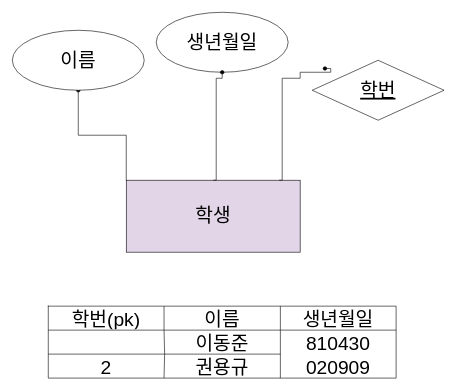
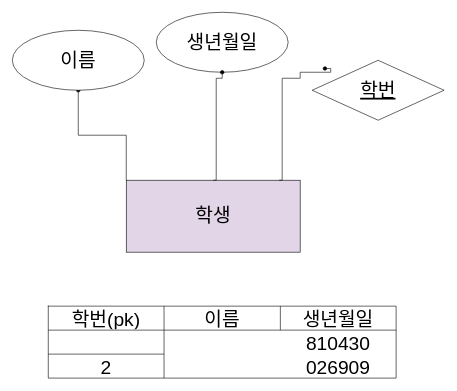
  <mxCell id="0" />
  <mxCell id="1" parent="0" />
  <mxCell id="2" style="edgeStyle=orthogonalEdgeStyle;rounded=0;orthogonalLoop=1;jettySize=auto;html=1;exitX=0;exitY=0;exitDx=0;exitDy=0;fontSize=32;verticalAlign=middle;endArrow=oval;endFill=1;" edge="1" parent="1" source="3" target="4"><mxGeometry relative="1" as="geometry" /></mxCell>
  <mxCell id="3" value="학생" style="rounded=0;whiteSpace=wrap;html=1;fontSize=32;fillColor=#e1d5e7;" vertex="1" parent="1"><mxGeometry x="210" y="300" width="290" height="120" as="geometry" /></mxCell>
  <mxCell id="4" value="이름" style="ellipse;whiteSpace=wrap;html=1;fontSize=32;" vertex="1" parent="1"><mxGeometry x="20" y="50" width="220" height="100" as="geometry" /></mxCell>
  <mxCell id="5" value="생년월일" style="ellipse;whiteSpace=wrap;html=1;fontSize=32;" vertex="1" parent="1"><mxGeometry x="260" y="20" width="220" height="100" as="geometry" /></mxCell>
  <mxCell id="6" style="edgeStyle=orthogonalEdgeStyle;rounded=0;orthogonalLoop=1;jettySize=auto;html=1;exitX=0.5;exitY=0;exitDx=0;exitDy=0;fontSize=32;verticalAlign=middle;endArrow=oval;endFill=1;entryX=0.5;entryY=1;entryDx=0;entryDy=0;" edge="1" parent="1" source="3" target="5"><mxGeometry relative="1" as="geometry"><mxPoint x="220" y="310" as="sourcePoint" /><mxPoint x="140" y="160" as="targetPoint" /><Array as="points"><mxPoint x="360" y="300" /><mxPoint x="360" y="130" /></Array></mxGeometry></mxCell>
  <mxCell id="7" value="&lt;u&gt;학번&lt;/u&gt;" style="rhombus;whiteSpace=wrap;html=1;fontSize=32;" vertex="1" parent="1"><mxGeometry x="520" y="100" width="220" height="100" as="geometry" /></mxCell>
  <mxCell id="8" style="edgeStyle=orthogonalEdgeStyle;rounded=0;orthogonalLoop=1;jettySize=auto;html=1;exitX=0.5;exitY=0;exitDx=0;exitDy=0;fontSize=32;verticalAlign=middle;endArrow=oval;endFill=1;entryX=0.097;entryY=0.137;entryDx=0;entryDy=0;entryPerimeter=0;" edge="1" parent="1" target="7"><mxGeometry relative="1" as="geometry"><mxPoint x="465" y="300" as="sourcePoint" /><mxPoint x="480" y="120" as="targetPoint" /><Array as="points"><mxPoint x="470" y="300" /><mxPoint x="470" y="130" /><mxPoint x="500" y="130" /><mxPoint x="500" y="120" /><mxPoint x="551" y="120" /></Array></mxGeometry></mxCell>
  <mxCell id="9" value="" style="shape=table;html=1;whiteSpace=wrap;startSize=0;container=1;collapsible=0;childLayout=tableLayout;fontSize=32;" vertex="1" parent="1"><mxGeometry x="80" y="510" width="580" height="120" as="geometry" /></mxCell>
  <mxCell id="10" value="" style="shape=partialRectangle;html=1;whiteSpace=wrap;collapsible=0;dropTarget=0;pointerEvents=0;fillColor=none;top=0;left=0;bottom=0;right=0;points=[[0,0.5],[1,0.5]];portConstraint=eastwest;fontSize=32;" vertex="1" parent="9"><mxGeometry width="580" height="40" as="geometry" /></mxCell>
  <mxCell id="11" value="학번(pk)" style="shape=partialRectangle;html=1;whiteSpace=wrap;connectable=0;fillColor=none;top=0;left=0;bottom=0;right=0;overflow=hidden;pointerEvents=1;fontSize=32;" vertex="1" parent="10"><mxGeometry width="193" height="40" as="geometry"><mxRectangle width="193" height="40" as="alternateBounds" /></mxGeometry></mxCell>
  <mxCell id="12" value="이름" style="shape=partialRectangle;html=1;whiteSpace=wrap;connectable=0;fillColor=none;top=0;left=0;bottom=0;right=0;overflow=hidden;pointerEvents=1;fontSize=32;" vertex="1" parent="10"><mxGeometry x="193" width="194" height="40" as="geometry"><mxRectangle width="194" height="40" as="alternateBounds" /></mxGeometry></mxCell>
  <mxCell id="13" value="생년월일" style="shape=partialRectangle;html=1;whiteSpace=wrap;connectable=0;fillColor=none;top=0;left=0;bottom=0;right=0;overflow=hidden;pointerEvents=1;fontSize=32;" vertex="1" parent="10"><mxGeometry x="387" width="193" height="40" as="geometry"><mxRectangle width="193" height="40" as="alternateBounds" /></mxGeometry></mxCell>
  <mxCell id="14" value="" style="shape=partialRectangle;html=1;whiteSpace=wrap;collapsible=0;dropTarget=0;pointerEvents=0;fillColor=none;top=0;left=0;bottom=0;right=0;points=[[0,0.5],[1,0.5]];portConstraint=eastwest;fontSize=32;" vertex="1" parent="9"><mxGeometry y="40" width="580" height="40" as="geometry" /></mxCell>
- <mxCell id="15" value="이동준" style="shape=partialRectangle;html=1;whiteSpace=wrap;connectable=0;fillColor=none;top=0;left=0;bottom=0;right=0;overflow=hidden;pointerEvents=1;fontSize=32;" vertex="1" parent="14"><mxGeometry x="193" width="194" height="40" as="geometry"><mxRectangle width="194" height="40" as="alternateBounds" /></mxGeometry></mxCell>
  <mxCell id="16" value="810430" style="shape=partialRectangle;html=1;whiteSpace=wrap;connectable=0;fillColor=none;top=0;left=0;bottom=0;right=0;overflow=hidden;pointerEvents=1;fontSize=32;" vertex="1" parent="14"><mxGeometry x="387" width="193" height="40" as="geometry"><mxRectangle width="193" height="40" as="alternateBounds" /></mxGeometry></mxCell>
  <mxCell id="17" value="" style="shape=partialRectangle;html=1;whiteSpace=wrap;collapsible=0;dropTarget=0;pointerEvents=0;fillColor=none;top=0;left=0;bottom=0;right=0;points=[[0,0.5],[1,0.5]];portConstraint=eastwest;fontSize=32;" vertex="1" parent="9"><mxGeometry y="80" width="580" height="40" as="geometry" /></mxCell>
  <mxCell id="18" value="2" style="shape=partialRectangle;html=1;whiteSpace=wrap;connectable=0;fillColor=none;top=0;left=0;bottom=0;right=0;overflow=hidden;pointerEvents=1;fontSize=32;" vertex="1" parent="17"><mxGeometry width="193" height="40" as="geometry"><mxRectangle width="193" height="40" as="alternateBounds" /></mxGeometry></mxCell>
- <mxCell id="19" value="권용규" style="shape=partialRectangle;html=1;whiteSpace=wrap;connectable=0;fillColor=none;top=0;left=0;bottom=0;right=0;overflow=hidden;pointerEvents=1;fontSize=32;" vertex="1" parent="17"><mxGeometry x="193" width="194" height="40" as="geometry"><mxRectangle width="194" height="40" as="alternateBounds" /></mxGeometry></mxCell>
- <mxCell id="20" value="020909" style="shape=partialRectangle;html=1;whiteSpace=wrap;connectable=0;fillColor=none;top=0;left=0;bottom=0;right=0;overflow=hidden;pointerEvents=1;fontSize=32;" vertex="1" parent="17"><mxGeometry x="387" width="193" height="40" as="geometry"><mxRectangle width="193" height="40" as="alternateBounds" /></mxGeometry></mxCell>
+ <mxCell id="20" value="026909" style="shape=partialRectangle;html=1;whiteSpace=wrap;connectable=0;fillColor=none;top=0;left=0;bottom=0;right=0;overflow=hidden;pointerEvents=1;fontSize=32;" vertex="1" parent="17"><mxGeometry x="387" width="193" height="40" as="geometry"><mxRectangle width="193" height="40" as="alternateBounds" /></mxGeometry></mxCell>
